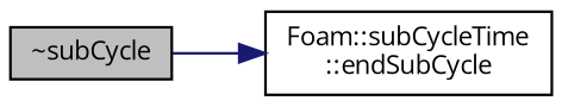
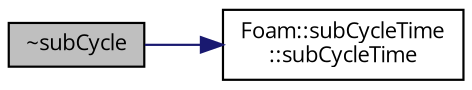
  digraph {
    rankdir=LR
    fontname="Open Sans"
    node [color=black fontname="Open Sans" fontsize=10 shape=record]
    n1 [fillcolor=grey75 fontcolor=black height=0.2 label="~subCycle" style=filled width=0.4]
-   n2 [height=0.2 label="Foam::subCycleTime\l::endSubCycle" width=0.4]
+   n2 [height=0.2 label="Foam::subCycleTime\l::subCycleTime" width=0.4]
    n1 -> n2 [color=midnightblue fontname="Open Sans" fontsize=10 labelfontname=FreeSans labelfontsize=10 style=solid]
  }
